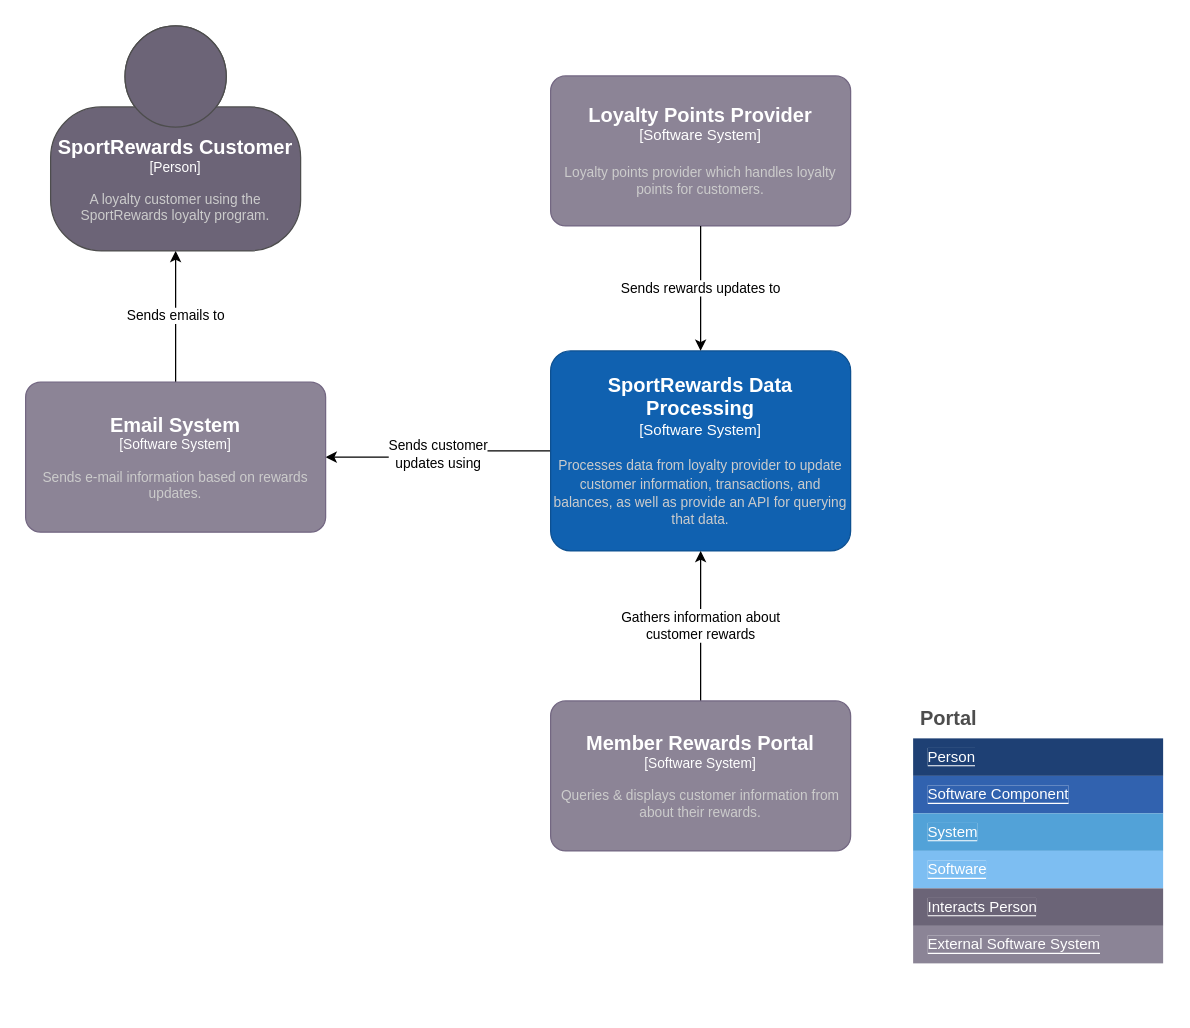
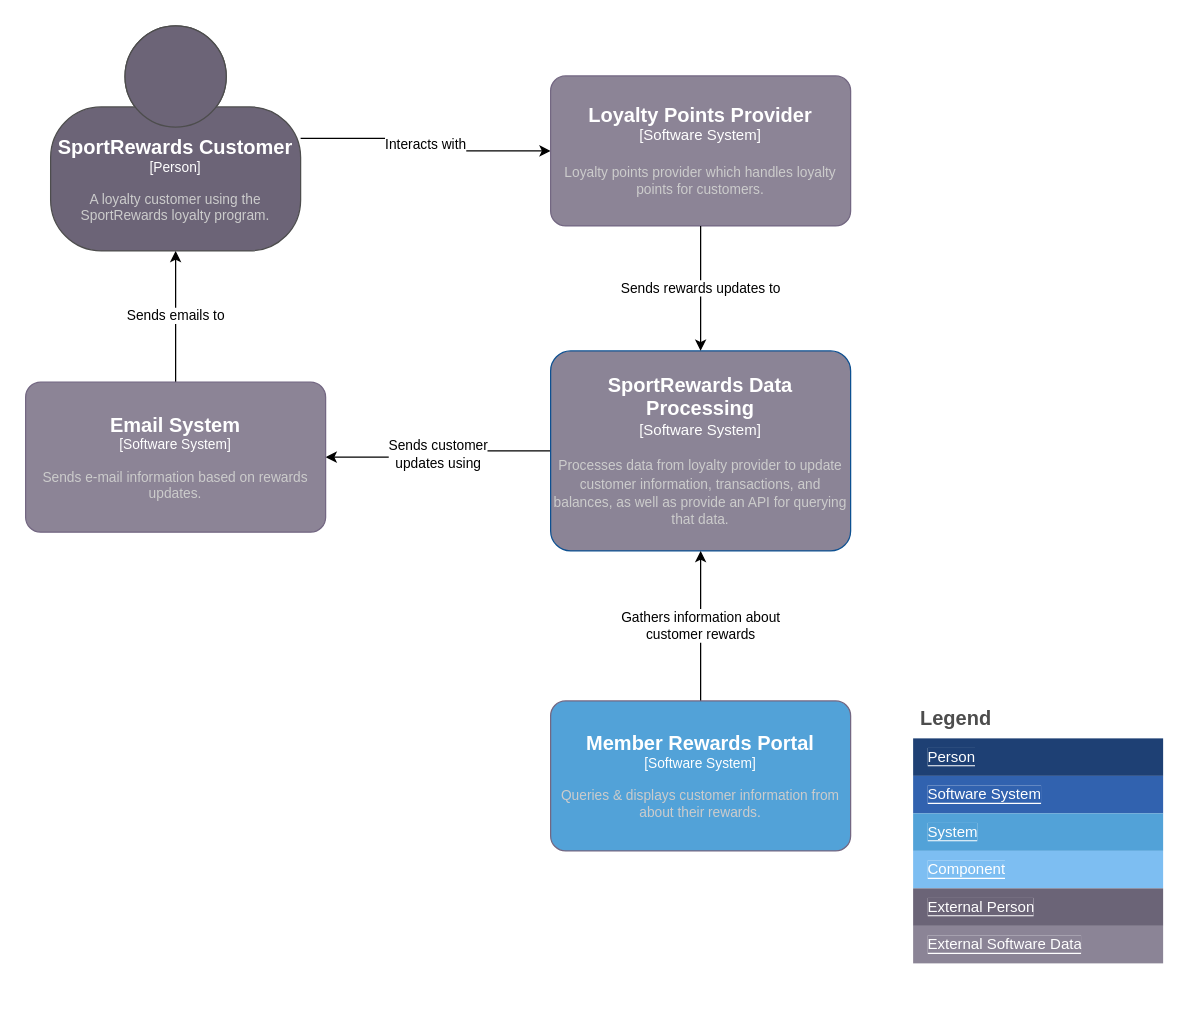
  <mxCell id="0" />
  <mxCell id="1" parent="0" />
+ <mxCell id="2" value="Interacts with" style="edgeStyle=orthogonalEdgeStyle;rounded=1;orthogonalLoop=1;jettySize=auto;html=1;curved=0;" parent="1" source="3" target="4" edge="1"><mxGeometry relative="1" as="geometry" /></mxCell>
  <mxCell id="3" value="&lt;font style=&quot;font-size: 16px&quot;&gt;&lt;b&gt;SportRewards Customer&lt;/b&gt;&lt;/font&gt;&lt;div&gt;[Person]&lt;/div&gt;&lt;br&gt;&lt;div&gt;&lt;font style=&quot;font-size: 11px&quot;&gt;&lt;font color=&quot;#cccccc&quot;&gt;A loyalty customer using the SportRewards loyalty program.&lt;/font&gt;&lt;/div&gt;" style="html=1;fontSize=11;dashed=0;whiteSpace=wrap;fillColor=#6C6477;strokeColor=#4D4D4D;fontColor=#ffffff;shape=mxgraph.c4.person2;align=center;metaEdit=1;points=[[0.5,0,0],[1,0.5,0],[1,0.75,0],[0.75,1,0],[0.5,1,0],[0.25,1,0],[0,0.75,0],[0,0.5,0]];resizable=0;" parent="1" vertex="1"><mxGeometry x="40" y="20" width="200" height="180" as="geometry" /></mxCell>
  <mxCell id="4" value="&lt;font style=&quot;font-size: 16px&quot;&gt;&lt;b&gt;Loyalty Points Provider&lt;/b&gt;&lt;/font&gt;&lt;div&gt;[Software System]&lt;/div&gt;&lt;br&gt;&lt;div&gt;&lt;font style=&quot;font-size: 11px&quot;&gt;&lt;font color=&quot;#cccccc&quot;&gt;Loyalty points provider which handles loyalty points for customers.&lt;/font&gt;&lt;/div&gt;" style="rounded=1;whiteSpace=wrap;html=1;labelBackgroundColor=none;fillColor=#8C8496;fontColor=#ffffff;align=center;arcSize=10;strokeColor=#736782;metaEdit=1;resizable=0;points=[[0.25,0,0],[0.5,0,0],[0.75,0,0],[1,0.25,0],[1,0.5,0],[1,0.75,0],[0.75,1,0],[0.5,1,0],[0.25,1,0],[0,0.75,0],[0,0.5,0],[0,0.25,0]];" parent="1" vertex="1"><mxGeometry x="440" y="60" width="240" height="120" as="geometry" /></mxCell>
  <mxCell id="5" value="Sends customer&lt;br&gt;updates using" style="edgeStyle=orthogonalEdgeStyle;shape=connector;curved=0;rounded=1;orthogonalLoop=1;jettySize=auto;html=1;strokeColor=default;align=center;verticalAlign=middle;fontFamily=Helvetica;fontSize=11;fontColor=default;labelBackgroundColor=default;endArrow=classic;" parent="1" source="6" target="9" edge="1"><mxGeometry relative="1" as="geometry" /></mxCell>
- <mxCell id="6" value="&lt;font style=&quot;font-size: 16px&quot;&gt;&lt;b&gt;SportRewards Data Processing&lt;/b&gt;&lt;/font&gt;&lt;div&gt;[Software System]&lt;/div&gt;&lt;br&gt;&lt;div&gt;&lt;font style=&quot;font-size: 11px&quot;&gt;&lt;font color=&quot;#cccccc&quot;&gt;Processes data from loyalty provider to update customer information, transactions, and balances, as well as provide an API for querying that data.&lt;/font&gt;&lt;/div&gt;" style="rounded=1;whiteSpace=wrap;html=1;labelBackgroundColor=none;fillColor=#1061B0;fontColor=#ffffff;align=center;arcSize=10;strokeColor=#0D5091;metaEdit=1;resizable=1;points=[[0.25,0,0],[0.5,0,0],[0.75,0,0],[1,0.25,0],[1,0.5,0],[1,0.75,0],[0.75,1,0],[0.5,1,0],[0.25,1,0],[0,0.75,0],[0,0.5,0],[0,0.25,0]];" parent="1" vertex="1"><mxGeometry x="440" y="280" width="240" height="160" as="geometry" /></mxCell>
+ <mxCell id="6" value="&lt;font style=&quot;font-size: 16px&quot;&gt;&lt;b&gt;SportRewards Data Processing&lt;/b&gt;&lt;/font&gt;&lt;div&gt;[Software System]&lt;/div&gt;&lt;br&gt;&lt;div&gt;&lt;font style=&quot;font-size: 11px&quot;&gt;&lt;font color=&quot;#cccccc&quot;&gt;Processes data from loyalty provider to update customer information, transactions, and balances, as well as provide an API for querying that data.&lt;/font&gt;&lt;/div&gt;" style="rounded=1;whiteSpace=wrap;html=1;labelBackgroundColor=none;fillColor=#8b8496;fontColor=#ffffff;align=center;arcSize=10;strokeColor=#0D5091;metaEdit=1;resizable=1;points=[[0.25,0,0],[0.5,0,0],[0.75,0,0],[1,0.25,0],[1,0.5,0],[1,0.75,0],[0.75,1,0],[0.5,1,0],[0.25,1,0],[0,0.75,0],[0,0.5,0],[0,0.25,0]];" parent="1" vertex="1"><mxGeometry x="440" y="280" width="240" height="160" as="geometry" /></mxCell>
  <mxCell id="7" value="Sends rewards updates to" style="edgeStyle=orthogonalEdgeStyle;shape=connector;curved=0;rounded=1;orthogonalLoop=1;jettySize=auto;html=1;entryX=0.5;entryY=0;entryDx=0;entryDy=0;entryPerimeter=0;strokeColor=default;align=center;verticalAlign=middle;fontFamily=Helvetica;fontSize=11;fontColor=default;labelBackgroundColor=default;endArrow=classic;" parent="1" source="4" target="6" edge="1"><mxGeometry relative="1" as="geometry" /></mxCell>
  <mxCell id="8" value="Sends emails to" style="edgeStyle=orthogonalEdgeStyle;shape=connector;curved=0;rounded=1;orthogonalLoop=1;jettySize=auto;html=1;strokeColor=default;align=center;verticalAlign=middle;fontFamily=Helvetica;fontSize=11;fontColor=default;labelBackgroundColor=default;endArrow=classic;" parent="1" source="9" target="3" edge="1"><mxGeometry relative="1" as="geometry" /></mxCell>
  <mxCell id="9" value="&lt;font style=&quot;font-size: 16px&quot;&gt;&lt;b&gt;Email System&lt;/b&gt;&lt;/font&gt;&lt;div&gt;[Software System]&lt;/div&gt;&lt;br&gt;&lt;div&gt;&lt;font style=&quot;font-size: 11px&quot;&gt;&lt;font color=&quot;#cccccc&quot;&gt;Sends e-mail information based on rewards updates.&lt;/font&gt;&lt;/div&gt;" style="rounded=1;whiteSpace=wrap;html=1;labelBackgroundColor=none;fillColor=#8C8496;fontColor=#ffffff;align=center;arcSize=10;strokeColor=#736782;metaEdit=1;resizable=0;points=[[0.25,0,0],[0.5,0,0],[0.75,0,0],[1,0.25,0],[1,0.5,0],[1,0.75,0],[0.75,1,0],[0.5,1,0],[0.25,1,0],[0,0.75,0],[0,0.5,0],[0,0.25,0]];fontFamily=Helvetica;fontSize=11;" parent="1" vertex="1"><mxGeometry x="20" y="305" width="240" height="120" as="geometry" /></mxCell>
  <mxCell id="10" value="Gathers information about&lt;br&gt;customer rewards" style="edgeStyle=orthogonalEdgeStyle;shape=connector;curved=0;rounded=1;orthogonalLoop=1;jettySize=auto;html=1;strokeColor=default;align=center;verticalAlign=middle;fontFamily=Helvetica;fontSize=11;fontColor=default;labelBackgroundColor=default;endArrow=classic;" parent="1" source="11" target="6" edge="1"><mxGeometry relative="1" as="geometry" /></mxCell>
- <mxCell id="11" value="&lt;font style=&quot;font-size: 16px&quot;&gt;&lt;b&gt;Member Rewards Portal&lt;/b&gt;&lt;/font&gt;&lt;div&gt;[Software System]&lt;/div&gt;&lt;br&gt;&lt;div&gt;&lt;font style=&quot;font-size: 11px&quot;&gt;&lt;font color=&quot;#cccccc&quot;&gt;Queries &amp; displays customer information from about their rewards.&lt;/font&gt;&lt;/div&gt;" style="rounded=1;whiteSpace=wrap;html=1;labelBackgroundColor=none;fillColor=#8C8496;fontColor=#ffffff;align=center;arcSize=10;strokeColor=#736782;metaEdit=1;resizable=0;points=[[0.25,0,0],[0.5,0,0],[0.75,0,0],[1,0.25,0],[1,0.5,0],[1,0.75,0],[0.75,1,0],[0.5,1,0],[0.25,1,0],[0,0.75,0],[0,0.5,0],[0,0.25,0]];fontFamily=Helvetica;fontSize=11;" parent="1" vertex="1"><mxGeometry x="440" y="560" width="240" height="120" as="geometry" /></mxCell>
+ <mxCell id="11" value="&lt;font style=&quot;font-size: 16px&quot;&gt;&lt;b&gt;Member Rewards Portal&lt;/b&gt;&lt;/font&gt;&lt;div&gt;[Software System]&lt;/div&gt;&lt;br&gt;&lt;div&gt;&lt;font style=&quot;font-size: 11px&quot;&gt;&lt;font color=&quot;#cccccc&quot;&gt;Queries &amp; displays customer information from about their rewards.&lt;/font&gt;&lt;/div&gt;" style="rounded=1;whiteSpace=wrap;html=1;labelBackgroundColor=none;fillColor=#52a2d8;fontColor=#ffffff;align=center;arcSize=10;strokeColor=#736782;metaEdit=1;resizable=0;points=[[0.25,0,0],[0.5,0,0],[0.75,0,0],[1,0.25,0],[1,0.5,0],[1,0.75,0],[0.75,1,0],[0.5,1,0],[0.25,1,0],[0,0.75,0],[0,0.5,0],[0,0.25,0]];fontFamily=Helvetica;fontSize=11;" parent="1" vertex="1"><mxGeometry x="440" y="560" width="240" height="120" as="geometry" /></mxCell>
  <mxCell id="12" value="" style="group" parent="1" vertex="1" connectable="0"><mxGeometry x="730" y="560" width="200" height="220" as="geometry" /></mxCell>
- <mxCell id="13" value="Portal" style="shape=table;startSize=30;container=1;collapsible=0;childLayout=tableLayout;fontSize=16;align=left;verticalAlign=top;fillColor=none;strokeColor=none;fontColor=#4D4D4D;fontStyle=1;spacingLeft=6;spacing=0;resizable=0;fontFamily=Helvetica;labelBackgroundColor=default;" parent="12" vertex="1"><mxGeometry width="200" height="240" as="geometry" /></mxCell>
+ <mxCell id="13" value="Legend" style="shape=table;startSize=30;container=1;collapsible=0;childLayout=tableLayout;fontSize=16;align=left;verticalAlign=top;fillColor=none;strokeColor=none;fontColor=#4D4D4D;fontStyle=1;spacingLeft=6;spacing=0;resizable=0;fontFamily=Helvetica;labelBackgroundColor=default;" parent="12" vertex="1"><mxGeometry width="200" height="240" as="geometry" /></mxCell>
  <mxCell id="14" value="" style="shape=tableRow;horizontal=0;startSize=0;swimlaneHead=0;swimlaneBody=0;strokeColor=inherit;top=0;left=0;bottom=0;right=0;collapsible=0;dropTarget=0;fillColor=none;points=[[0,0.5],[1,0.5]];portConstraint=eastwest;fontSize=12;fontFamily=Helvetica;fontColor=default;labelBackgroundColor=default;" parent="13" vertex="1"><mxGeometry y="30" width="200" height="30" as="geometry" /></mxCell>
  <mxCell id="15" value="&lt;span style=&quot;background-color: light-dark(rgb(30, 64, 116), rgb(237, 237, 237));&quot;&gt;Person&lt;/span&gt;" style="shape=partialRectangle;html=1;whiteSpace=wrap;connectable=0;strokeColor=inherit;overflow=hidden;fillColor=#1E4074;top=0;left=0;bottom=0;right=0;pointerEvents=1;fontSize=12;align=left;fontColor=#FFFFFF;gradientColor=none;spacingLeft=10;spacingRight=4;fontFamily=Helvetica;labelBackgroundColor=default;" parent="14" vertex="1"><mxGeometry width="200" height="30" as="geometry"><mxRectangle width="200" height="30" as="alternateBounds" /></mxGeometry></mxCell>
  <mxCell id="16" value="" style="shape=tableRow;horizontal=0;startSize=0;swimlaneHead=0;swimlaneBody=0;strokeColor=inherit;top=0;left=0;bottom=0;right=0;collapsible=0;dropTarget=0;fillColor=none;points=[[0,0.5],[1,0.5]];portConstraint=eastwest;fontSize=12;fontFamily=Helvetica;fontColor=default;labelBackgroundColor=default;" parent="13" vertex="1"><mxGeometry y="60" width="200" height="30" as="geometry" /></mxCell>
- <mxCell id="17" value="&lt;span style=&quot;background-color: light-dark(rgb(49, 98, 175), rgb(237, 237, 237));&quot;&gt;Software Component&lt;/span&gt;" style="shape=partialRectangle;html=1;whiteSpace=wrap;connectable=0;strokeColor=inherit;overflow=hidden;fillColor=#3162AF;top=0;left=0;bottom=0;right=0;pointerEvents=1;fontSize=12;align=left;fontColor=#FFFFFF;gradientColor=none;spacingLeft=10;spacingRight=4;fontFamily=Helvetica;labelBackgroundColor=default;" parent="16" vertex="1"><mxGeometry width="200" height="30" as="geometry"><mxRectangle width="200" height="30" as="alternateBounds" /></mxGeometry></mxCell>
+ <mxCell id="17" value="&lt;span style=&quot;background-color: light-dark(rgb(49, 98, 175), rgb(237, 237, 237));&quot;&gt;Software System&lt;/span&gt;" style="shape=partialRectangle;html=1;whiteSpace=wrap;connectable=0;strokeColor=inherit;overflow=hidden;fillColor=#3162AF;top=0;left=0;bottom=0;right=0;pointerEvents=1;fontSize=12;align=left;fontColor=#FFFFFF;gradientColor=none;spacingLeft=10;spacingRight=4;fontFamily=Helvetica;labelBackgroundColor=default;" parent="16" vertex="1"><mxGeometry width="200" height="30" as="geometry"><mxRectangle width="200" height="30" as="alternateBounds" /></mxGeometry></mxCell>
  <mxCell id="18" value="" style="shape=tableRow;horizontal=0;startSize=0;swimlaneHead=0;swimlaneBody=0;strokeColor=inherit;top=0;left=0;bottom=0;right=0;collapsible=0;dropTarget=0;fillColor=none;points=[[0,0.5],[1,0.5]];portConstraint=eastwest;fontSize=12;fontFamily=Helvetica;fontColor=default;labelBackgroundColor=default;" parent="13" vertex="1"><mxGeometry y="90" width="200" height="30" as="geometry" /></mxCell>
  <mxCell id="19" value="&lt;span style=&quot;background-color: light-dark(rgb(82, 162, 216), rgb(237, 237, 237));&quot;&gt;System&lt;/span&gt;" style="shape=partialRectangle;html=1;whiteSpace=wrap;connectable=0;strokeColor=inherit;overflow=hidden;fillColor=#52a2d8;top=0;left=0;bottom=0;right=0;pointerEvents=1;fontSize=12;align=left;fontColor=#FFFFFF;gradientColor=none;spacingLeft=10;spacingRight=4;fontFamily=Helvetica;labelBackgroundColor=default;" parent="18" vertex="1"><mxGeometry width="200" height="30" as="geometry"><mxRectangle width="200" height="30" as="alternateBounds" /></mxGeometry></mxCell>
  <mxCell id="20" value="" style="shape=tableRow;horizontal=0;startSize=0;swimlaneHead=0;swimlaneBody=0;strokeColor=inherit;top=0;left=0;bottom=0;right=0;collapsible=0;dropTarget=0;fillColor=none;points=[[0,0.5],[1,0.5]];portConstraint=eastwest;fontSize=12;fontFamily=Helvetica;fontColor=default;labelBackgroundColor=default;" parent="13" vertex="1"><mxGeometry y="120" width="200" height="30" as="geometry" /></mxCell>
- <mxCell id="21" value="&lt;span style=&quot;background-color: light-dark(rgb(125, 190, 242), rgb(237, 237, 237));&quot;&gt;Software&lt;/span&gt;" style="shape=partialRectangle;html=1;whiteSpace=wrap;connectable=0;strokeColor=inherit;overflow=hidden;fillColor=#7dbef2;top=0;left=0;bottom=0;right=0;pointerEvents=1;fontSize=12;align=left;fontColor=#FFFFFF;gradientColor=none;spacingLeft=10;spacingRight=4;fontFamily=Helvetica;labelBackgroundColor=default;" parent="20" vertex="1"><mxGeometry width="200" height="30" as="geometry"><mxRectangle width="200" height="30" as="alternateBounds" /></mxGeometry></mxCell>
+ <mxCell id="21" value="&lt;span style=&quot;background-color: light-dark(rgb(125, 190, 242), rgb(237, 237, 237));&quot;&gt;Component&lt;/span&gt;" style="shape=partialRectangle;html=1;whiteSpace=wrap;connectable=0;strokeColor=inherit;overflow=hidden;fillColor=#7dbef2;top=0;left=0;bottom=0;right=0;pointerEvents=1;fontSize=12;align=left;fontColor=#FFFFFF;gradientColor=none;spacingLeft=10;spacingRight=4;fontFamily=Helvetica;labelBackgroundColor=default;" parent="20" vertex="1"><mxGeometry width="200" height="30" as="geometry"><mxRectangle width="200" height="30" as="alternateBounds" /></mxGeometry></mxCell>
  <mxCell id="22" value="" style="shape=tableRow;horizontal=0;startSize=0;swimlaneHead=0;swimlaneBody=0;strokeColor=inherit;top=0;left=0;bottom=0;right=0;collapsible=0;dropTarget=0;fillColor=none;points=[[0,0.5],[1,0.5]];portConstraint=eastwest;fontSize=12;fontFamily=Helvetica;fontColor=default;labelBackgroundColor=default;" parent="13" vertex="1"><mxGeometry y="150" width="200" height="30" as="geometry" /></mxCell>
- <mxCell id="23" value="&lt;span style=&quot;background-color: light-dark(rgb(107, 100, 119), rgb(237, 237, 237));&quot;&gt;Interacts Person&lt;/span&gt;" style="shape=partialRectangle;html=1;whiteSpace=wrap;connectable=0;strokeColor=inherit;overflow=hidden;fillColor=#6b6477;top=0;left=0;bottom=0;right=0;pointerEvents=1;fontSize=12;align=left;fontColor=#FFFFFF;gradientColor=none;spacingLeft=10;spacingRight=4;fontFamily=Helvetica;labelBackgroundColor=default;" parent="22" vertex="1"><mxGeometry width="200" height="30" as="geometry"><mxRectangle width="200" height="30" as="alternateBounds" /></mxGeometry></mxCell>
+ <mxCell id="23" value="&lt;span style=&quot;background-color: light-dark(rgb(107, 100, 119), rgb(237, 237, 237));&quot;&gt;External Person&lt;/span&gt;" style="shape=partialRectangle;html=1;whiteSpace=wrap;connectable=0;strokeColor=inherit;overflow=hidden;fillColor=#6b6477;top=0;left=0;bottom=0;right=0;pointerEvents=1;fontSize=12;align=left;fontColor=#FFFFFF;gradientColor=none;spacingLeft=10;spacingRight=4;fontFamily=Helvetica;labelBackgroundColor=default;" parent="22" vertex="1"><mxGeometry width="200" height="30" as="geometry"><mxRectangle width="200" height="30" as="alternateBounds" /></mxGeometry></mxCell>
  <mxCell id="24" value="" style="shape=tableRow;horizontal=0;startSize=0;swimlaneHead=0;swimlaneBody=0;strokeColor=inherit;top=0;left=0;bottom=0;right=0;collapsible=0;dropTarget=0;fillColor=none;points=[[0,0.5],[1,0.5]];portConstraint=eastwest;fontSize=12;fontFamily=Helvetica;fontColor=default;labelBackgroundColor=light-dark(#8b8496, #ededed);" parent="13" vertex="1"><mxGeometry y="180" width="200" height="30" as="geometry" /></mxCell>
- <mxCell id="25" value="&lt;span style=&quot;background-color: light-dark(rgb(139, 132, 150), rgb(237, 237, 237));&quot;&gt;External Software System&lt;/span&gt;" style="shape=partialRectangle;html=1;whiteSpace=wrap;connectable=0;strokeColor=inherit;overflow=hidden;fillColor=#8b8496;top=0;left=0;bottom=0;right=0;pointerEvents=1;fontSize=12;align=left;fontColor=#FFFFFF;gradientColor=none;spacingLeft=10;spacingRight=4;fontFamily=Helvetica;labelBackgroundColor=default;" parent="24" vertex="1"><mxGeometry width="200" height="30" as="geometry"><mxRectangle width="200" height="30" as="alternateBounds" /></mxGeometry></mxCell>
+ <mxCell id="25" value="&lt;span style=&quot;background-color: light-dark(rgb(139, 132, 150), rgb(237, 237, 237));&quot;&gt;External Software Data&lt;/span&gt;" style="shape=partialRectangle;html=1;whiteSpace=wrap;connectable=0;strokeColor=inherit;overflow=hidden;fillColor=#8b8496;top=0;left=0;bottom=0;right=0;pointerEvents=1;fontSize=12;align=left;fontColor=#FFFFFF;gradientColor=none;spacingLeft=10;spacingRight=4;fontFamily=Helvetica;labelBackgroundColor=default;" parent="24" vertex="1"><mxGeometry width="200" height="30" as="geometry"><mxRectangle width="200" height="30" as="alternateBounds" /></mxGeometry></mxCell>
  <mxCell id="26" style="shape=tableRow;horizontal=0;startSize=0;swimlaneHead=0;swimlaneBody=0;strokeColor=inherit;top=0;left=0;bottom=0;right=0;collapsible=0;dropTarget=0;fillColor=none;points=[[0,0.5],[1,0.5]];portConstraint=eastwest;fontSize=12;fontFamily=Helvetica;fontColor=default;labelBackgroundColor=default;" parent="13" vertex="1"><mxGeometry y="210" width="200" height="30" as="geometry" /></mxCell>
  <mxCell id="27" value="" style="shape=partialRectangle;html=1;whiteSpace=wrap;connectable=0;strokeColor=inherit;overflow=hidden;fillColor=none;top=0;left=0;bottom=0;right=0;pointerEvents=1;fontSize=12;align=left;fontColor=light-dark(#000000, #121212);gradientColor=none;spacingLeft=10;spacingRight=4;fontFamily=Helvetica;labelBackgroundColor=none;" parent="26" vertex="1"><mxGeometry width="200" height="30" as="geometry"><mxRectangle width="200" height="30" as="alternateBounds" /></mxGeometry></mxCell>
